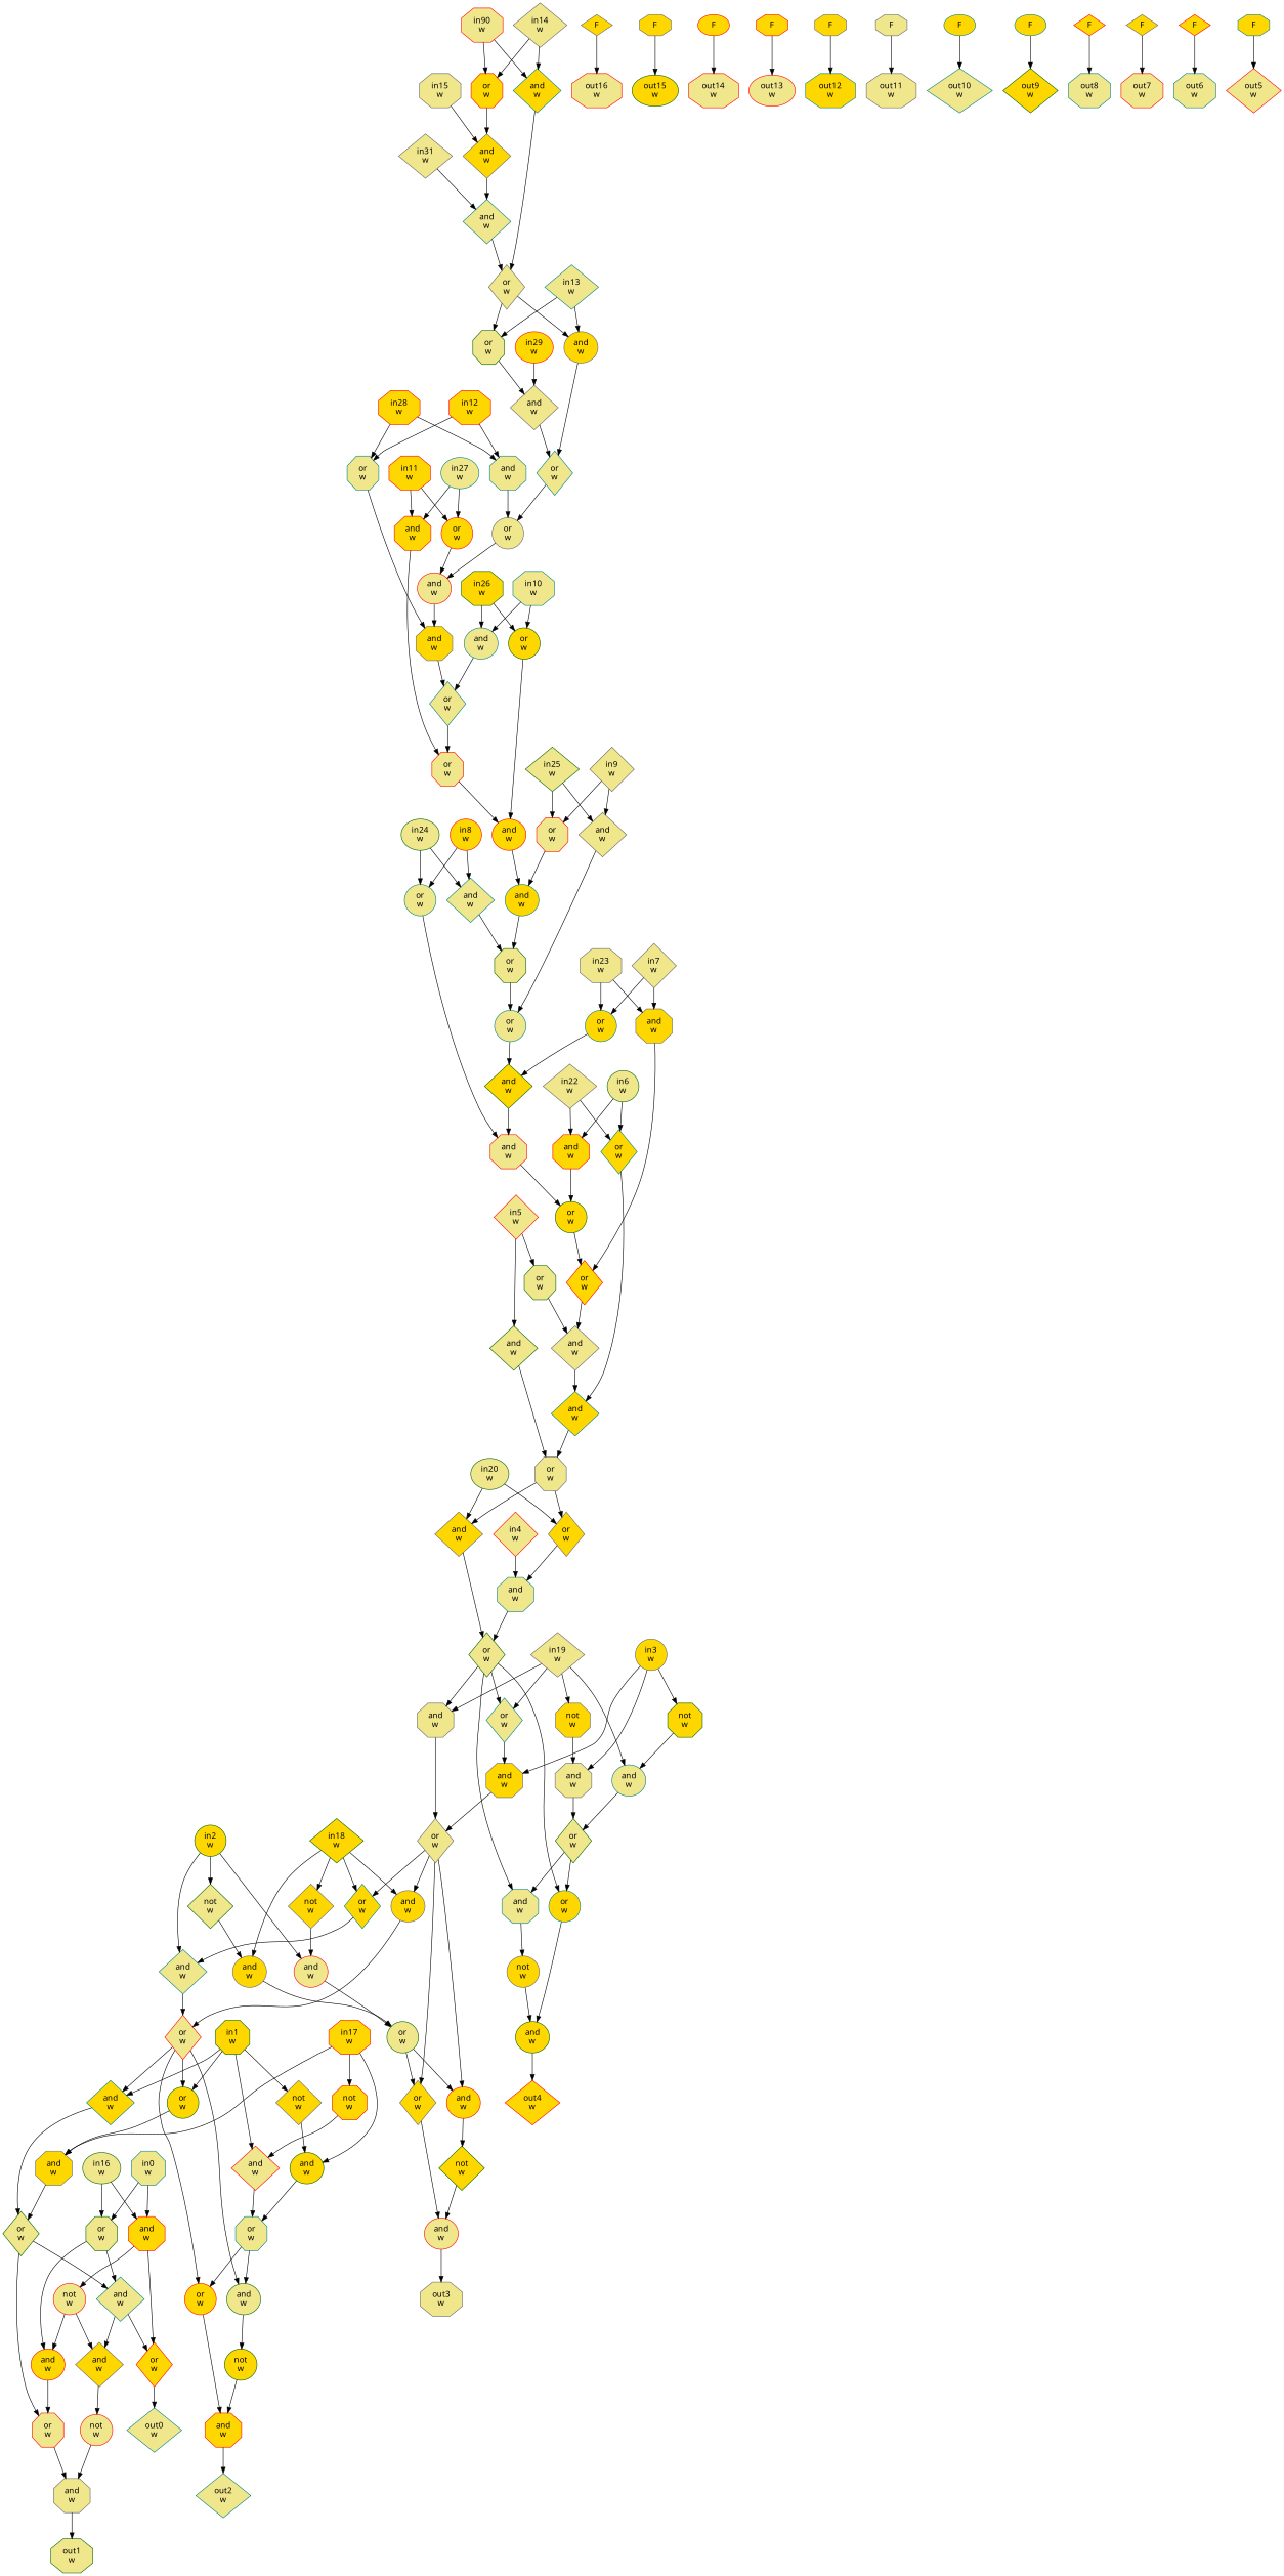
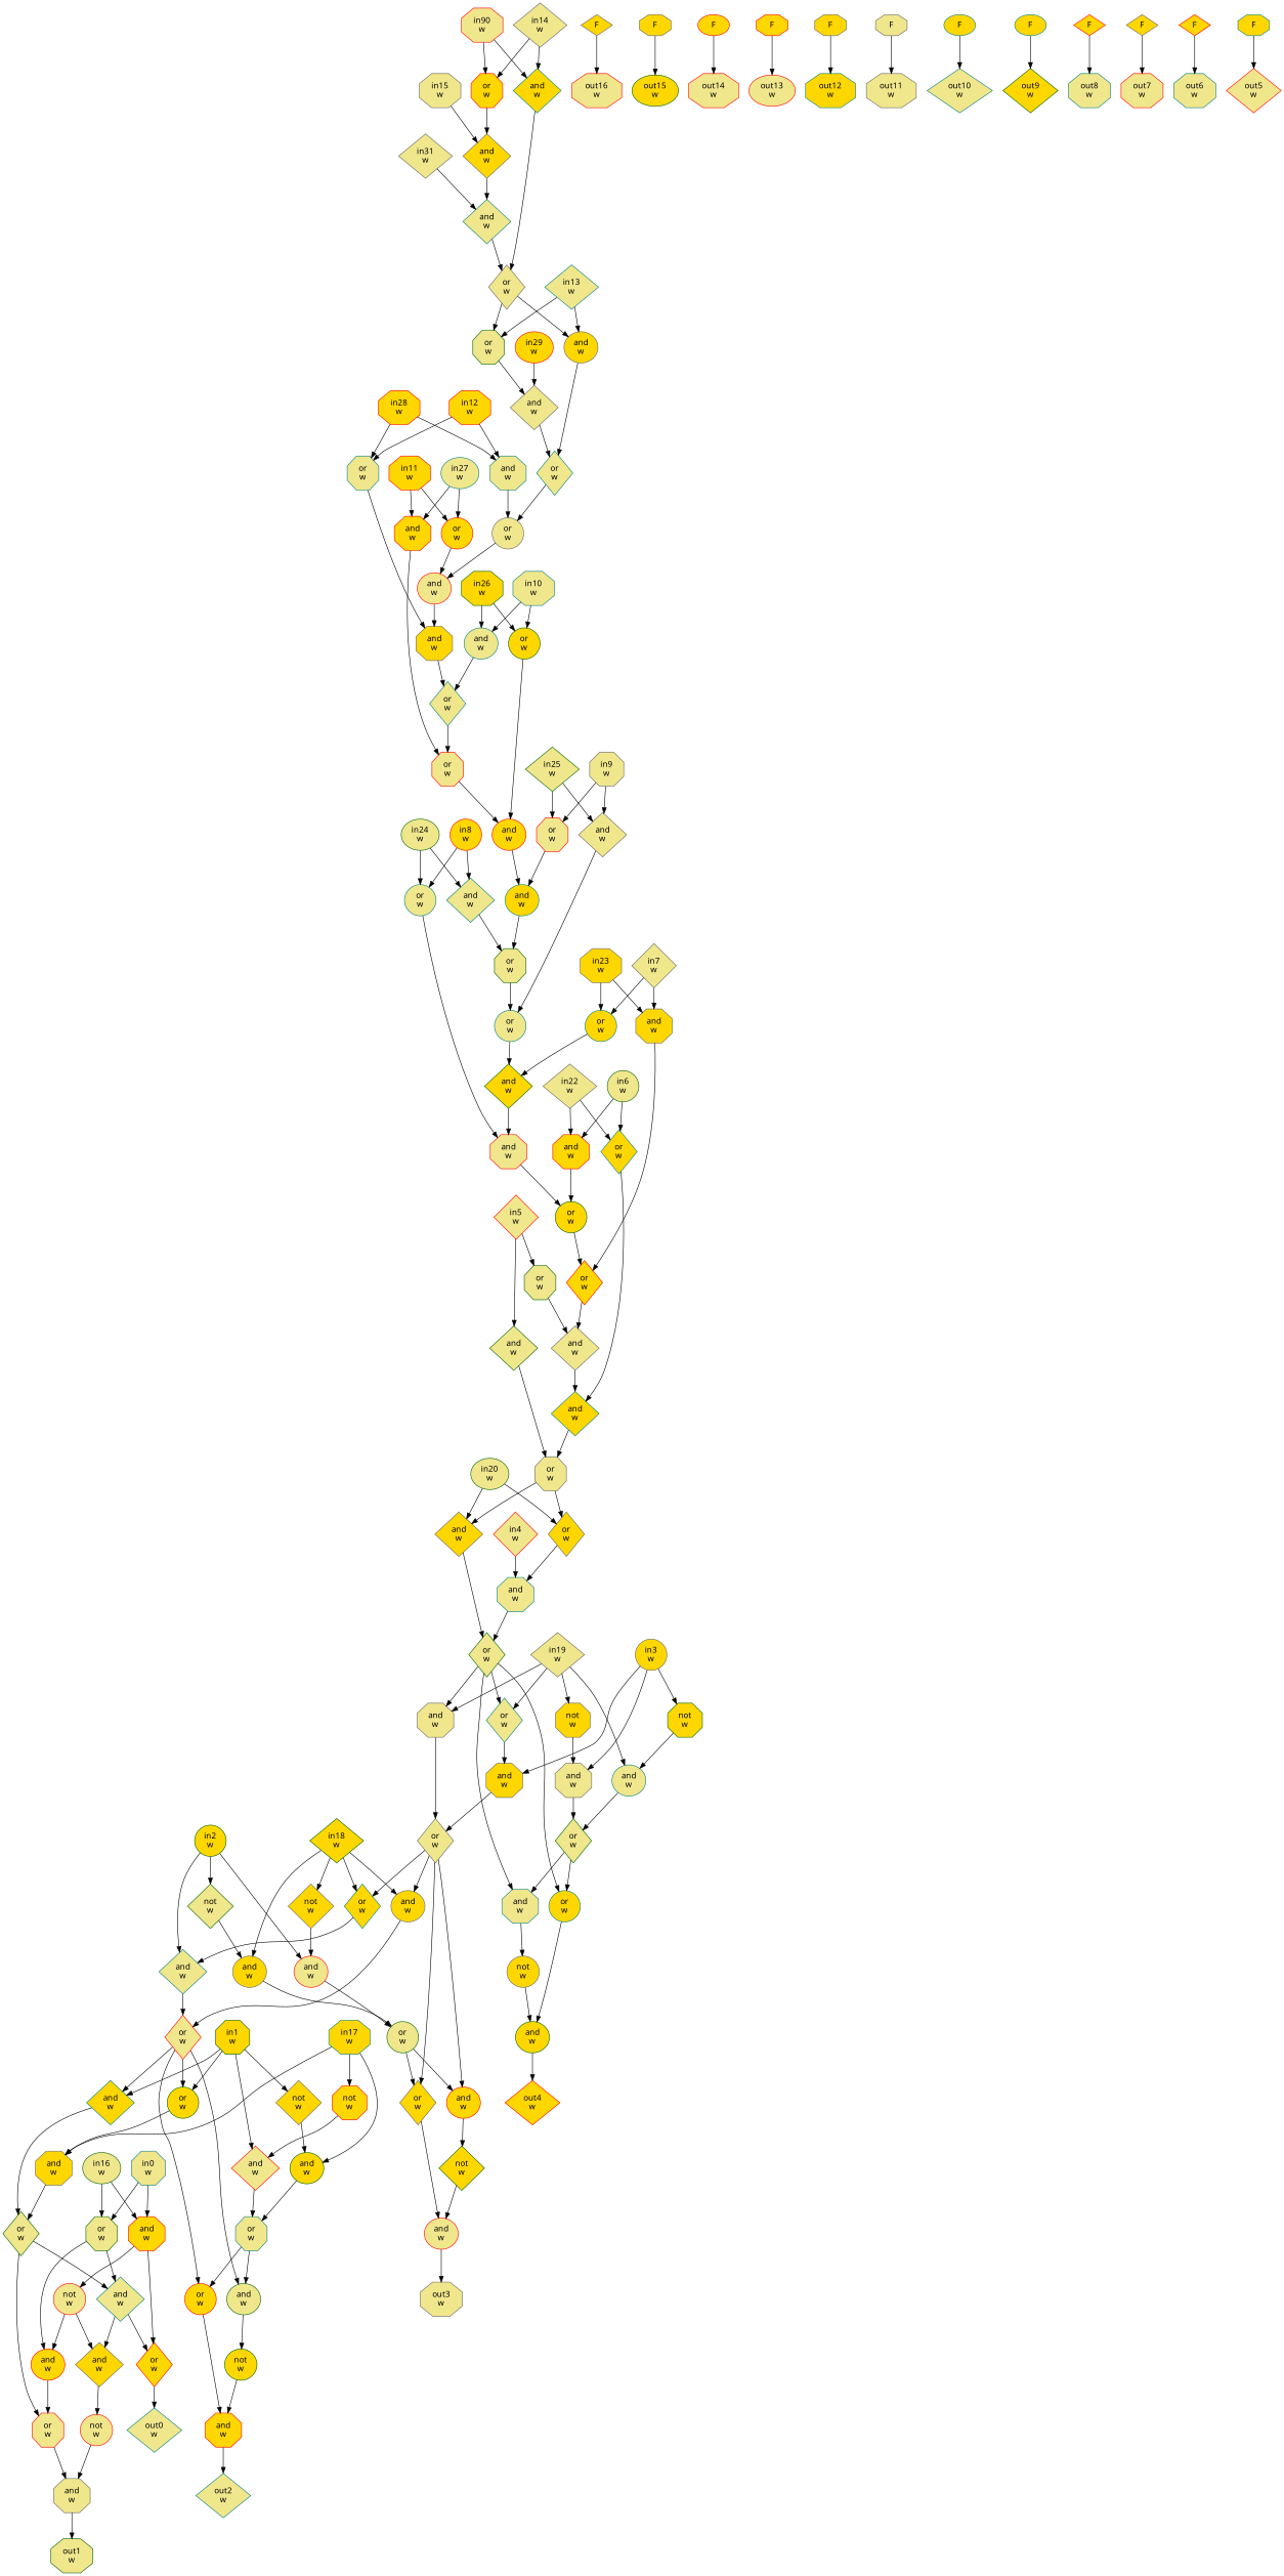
  digraph {
    node [color=red fillcolor=khaki fontname=geneva shape=diamond style=filled]
    edge [fontcolor=forestgreen fontname=Geneva]
    n1 [color=teal label="in0\nw" shape=octagon]
    n2 [fillcolor=gold label="and\nw" shape=octagon]
    n3 [color=darkgreen label="or\nw" shape=octagon]
    n4 [label="not\nw" shape=ellipse]
    n5 [fillcolor=gold label="or\nw"]
    n6 [color=teal label="and\nw"]
    n7 [fillcolor=gold label="and\nw" shape=ellipse]
    n8 [color=darkgreen fillcolor=gold label="in1\nw" shape=octagon]
    n9 [label="and\nw"]
    n10 [color=darkgreen fillcolor=gold label="or\nw" shape=ellipse]
    n11 [color=teal fillcolor=gold label="and\nw"]
    n12 [color=gray40 fillcolor=gold label="not\nw"]
    n13 [color=teal label="or\nw" shape=octagon]
    n14 [color=gray40 fillcolor=gold label="and\nw" shape=octagon]
    n15 [color=darkgreen label="or\nw"]
    n16 [color=darkgreen fillcolor=gold label="and\nw" shape=ellipse]
    n17 [color=darkgreen fillcolor=gold label="in2\nw" shape=ellipse]
    n18 [label="and\nw" shape=ellipse]
    n19 [color=teal label="and\nw"]
    n20 [color=darkgreen label="not\nw"]
    n21 [color=darkgreen label="or\nw" shape=ellipse]
    n22 [label="or\nw"]
    n23 [color=gray40 fillcolor=gold label="and\nw" shape=ellipse]
    n24 [color=gray40 fillcolor=gold label="in3\nw" shape=ellipse]
    n25 [color=gray40 label="and\nw" shape=octagon]
    n26 [color=gray40 fillcolor=gold label="and\nw" shape=octagon]
    n27 [color=darkgreen fillcolor=gold label="not\nw" shape=octagon]
    n28 [color=darkgreen label="or\nw"]
    n29 [color=gray40 label="or\nw"]
    n30 [color=teal label="and\nw" shape=ellipse]
    n31 [label="in4\nw"]
    n32 [color=teal label="and\nw" shape=octagon]
    n33 [color=darkgreen label="or\nw"]
    n34 [label="in5\nw"]
    n35 [color=darkgreen label="or\nw" shape=octagon]
    n36 [color=darkgreen label="and\nw"]
    n37 [color=gray40 label="and\nw"]
    n38 [color=gray40 label="or\nw" shape=octagon]
    n39 [color=darkgreen label="in6\nw" shape=ellipse]
    n40 [fillcolor=gold label="and\nw" shape=octagon]
    n41 [color=teal fillcolor=gold label="or\nw"]
    n42 [color=darkgreen fillcolor=gold label="or\nw" shape=ellipse]
    n43 [color=teal fillcolor=gold label="and\nw"]
    n44 [color=gray40 label="in7\nw"]
    n45 [color=gray40 fillcolor=gold label="and\nw" shape=octagon]
    n46 [color=teal fillcolor=gold label="or\nw" shape=ellipse]
    n47 [fillcolor=gold label="or\nw"]
    n48 [color=darkgreen fillcolor=gold label="and\nw"]
    n49 [fillcolor=gold label="in8\nw" shape=ellipse]
    n50 [color=teal label="and\nw"]
    n51 [color=teal label="or\nw" shape=ellipse]
    n52 [color=darkgreen label="or\nw" shape=octagon]
    n53 [label="and\nw" shape=octagon]
-   n54 [color=gray40 label="in9\nw"]
+   n54 [color=gray40 label="in9\nw" shape=octagon]
    n55 [color=gray40 label="and\nw"]
    n56 [label="or\nw" shape=octagon]
    n57 [color=teal label="or\nw" shape=ellipse]
    n58 [color=teal fillcolor=gold label="and\nw" shape=ellipse]
    n59 [color=teal label="in10\nw" shape=octagon]
    n60 [color=teal label="and\nw" shape=ellipse]
    n61 [color=darkgreen fillcolor=gold label="or\nw" shape=ellipse]
    n62 [color=teal label="or\nw"]
    n63 [fillcolor=gold label="and\nw" shape=ellipse]
    n64 [fillcolor=gold label="in11\nw" shape=octagon]
    n65 [fillcolor=gold label="and\nw" shape=octagon]
    n66 [fillcolor=gold label="or\nw" shape=ellipse]
    n67 [label="or\nw" shape=octagon]
    n68 [label="and\nw" shape=ellipse]
    n69 [fillcolor=gold label="in12\nw" shape=octagon]
    n70 [color=teal label="and\nw" shape=octagon]
    n71 [color=teal label="or\nw" shape=octagon]
    n72 [color=gray40 label="or\nw" shape=ellipse]
    n73 [color=gray40 fillcolor=gold label="and\nw" shape=octagon]
    n74 [color=teal label="in13\nw"]
    n75 [color=darkgreen label="or\nw" shape=octagon]
    n76 [color=gray40 fillcolor=gold label="and\nw" shape=ellipse]
    n77 [color=gray40 label="and\nw"]
    n78 [color=teal label="or\nw"]
    n79 [color=gray40 label="in14\nw"]
    n80 [fillcolor=gold label="or\nw" shape=octagon]
    n81 [color=teal fillcolor=gold label="and\nw"]
    n82 [color=gray40 fillcolor=gold label="and\nw"]
    n83 [color=gray40 label="or\nw"]
    n84 [color=gray40 label="in15\nw" shape=octagon]
    n85 [color=teal label="and\nw"]
    n86 [color=darkgreen label="in16\nw" shape=ellipse]
-   n87 [fillcolor=gold label="in17\nw" shape=octagon]
+   n87 [color=teal fillcolor=gold label="in17\nw" shape=octagon]
    n88 [fillcolor=gold label="not\nw" shape=octagon]
    n89 [color=darkgreen fillcolor=gold label="in18\nw"]
    n90 [color=gray40 fillcolor=gold label="not\nw"]
    n91 [color=teal fillcolor=gold label="or\nw"]
    n92 [color=gray40 fillcolor=gold label="and\nw" shape=ellipse]
    n93 [color=gray40 label="in19\nw"]
    n94 [color=gray40 fillcolor=gold label="not\nw" shape=octagon]
    n95 [color=teal label="or\nw"]
    n96 [color=gray40 label="and\nw" shape=octagon]
    n97 [color=darkgreen label="in20\nw" shape=ellipse]
    n98 [color=gray40 fillcolor=gold label="or\nw"]
    n99 [color=gray40 fillcolor=gold label="and\nw"]
    n100 [color=gray40 label="in22\nw"]
-   n101 [color=gray40 label="in23\nw" shape=octagon]
+   n101 [color=gray40 fillcolor=gold label="in23\nw" shape=octagon]
    n102 [color=darkgreen label="in24\nw" shape=ellipse]
    n103 [color=darkgreen label="in25\nw"]
    n104 [color=darkgreen fillcolor=gold label="in26\nw" shape=octagon]
    n105 [color=teal label="in27\nw" shape=ellipse]
    n106 [fillcolor=gold label="in28\nw" shape=octagon]
    n107 [fillcolor=gold label="in29\nw" shape=ellipse]
    n108 [label="in90\nw" shape=octagon]
    n109 [color=gray40 label="in31\nw"]
    n110 [color=gray40 fillcolor=gold label=F]
    n111 [label="out16\nw" shape=octagon]
    n112 [color=gray40 fillcolor=gold label=F shape=octagon]
    n113 [color=darkgreen fillcolor=gold label="out15\nw" shape=ellipse]
    n114 [fillcolor=gold label=F shape=ellipse]
    n115 [label="out14\nw" shape=octagon]
    n116 [fillcolor=gold label=F shape=octagon]
    n117 [label="out13\nw" shape=ellipse]
    n118 [color=gray40 fillcolor=gold label=F shape=octagon]
    n119 [color=teal fillcolor=gold label="out12\nw" shape=octagon]
    n120 [color=gray40 label=F shape=octagon]
    n121 [color=gray40 label="out11\nw" shape=octagon]
    n122 [color=teal fillcolor=gold label=F shape=ellipse]
    n123 [color=teal label="out10\nw"]
    n124 [color=teal fillcolor=gold label=F shape=ellipse]
    n125 [color=darkgreen fillcolor=gold label="out9\nw"]
    n126 [fillcolor=gold label=F]
    n127 [color=teal label="out8\nw" shape=octagon]
    n128 [color=gray40 fillcolor=gold label=F]
    n129 [label="out7\nw" shape=octagon]
    n130 [fillcolor=gold label=F]
    n131 [color=teal label="out6\nw" shape=octagon]
    n132 [color=teal fillcolor=gold label=F shape=octagon]
    n133 [label="out5\nw"]
    n134 [color=teal label="and\nw" shape=octagon]
    n135 [color=teal fillcolor=gold label="or\nw" shape=ellipse]
    n136 [color=gray40 fillcolor=gold label="not\nw" shape=ellipse]
    n137 [color=darkgreen fillcolor=gold label="and\nw" shape=ellipse]
    n138 [fillcolor=gold label="and\nw" shape=ellipse]
    n139 [color=gray40 fillcolor=gold label="or\nw"]
    n140 [color=darkgreen fillcolor=gold label="not\nw"]
    n141 [label="and\nw" shape=ellipse]
    n142 [color=darkgreen label="and\nw" shape=ellipse]
    n143 [fillcolor=gold label="or\nw" shape=ellipse]
    n144 [fillcolor=gold label="out4\nw"]
    n145 [color=darkgreen fillcolor=gold label="not\nw" shape=ellipse]
    n146 [fillcolor=gold label="and\nw" shape=octagon]
    n147 [color=gray40 label="out3\nw" shape=octagon]
    n148 [label="or\nw" shape=octagon]
    n149 [color=gray40 label="and\nw" shape=octagon]
    n150 [color=gray40 fillcolor=gold label="and\nw"]
    n151 [color=teal label="out2\nw"]
    n152 [color=teal label="out0\nw"]
    n153 [label="not\nw" shape=ellipse]
    n154 [color=darkgreen label="out1\nw" shape=octagon]
    n1 -> n2
    n1 -> n3
    n2 -> n4
    n2 -> n5
    n3 -> n6
    n3 -> n7
    n4 -> n7
    n4 -> n150
    n5 -> n152
    n6 -> n5
    n6 -> n150
    n7 -> n148
    n8 -> n9
    n8 -> n10
    n8 -> n11
    n8 -> n12
    n9 -> n13
    n10 -> n14
    n11 -> n15
    n12 -> n16
    n13 -> n142
    n13 -> n143
    n14 -> n15
    n15 -> n6
    n15 -> n148
    n16 -> n13
    n17 -> n18
    n17 -> n19
    n17 -> n20
    n18 -> n21
    n19 -> n22
    n20 -> n23
    n21 -> n138
    n21 -> n139
    n22 -> n10
    n22 -> n11
    n22 -> n142
    n22 -> n143
    n23 -> n21
    n24 -> n25
    n24 -> n26
    n24 -> n27
    n25 -> n28
    n26 -> n29
    n27 -> n30
    n28 -> n134
    n28 -> n135
    n29 -> n91
    n29 -> n92
    n29 -> n138
    n29 -> n139
    n30 -> n28
    n31 -> n32
    n32 -> n33
    n33 -> n95
    n33 -> n96
    n33 -> n134
    n33 -> n135
    n34 -> n35
    n34 -> n36
    n35 -> n37
    n36 -> n38
    n37 -> n43
    n38 -> n98
    n38 -> n99
    n39 -> n40
    n39 -> n41
    n40 -> n42
    n41 -> n43
    n42 -> n47
    n43 -> n38
    n44 -> n45
    n44 -> n46
    n45 -> n47
    n46 -> n48
    n47 -> n37
    n48 -> n53
    n49 -> n50
    n49 -> n51
    n50 -> n52
    n51 -> n53
    n52 -> n57
    n53 -> n42
    n54 -> n55
    n54 -> n56
    n55 -> n57
    n56 -> n58
    n57 -> n48
    n58 -> n52
    n59 -> n60
    n59 -> n61
    n60 -> n62
    n61 -> n63
    n62 -> n67
    n63 -> n58
    n64 -> n65
    n64 -> n66
    n65 -> n67
    n66 -> n68
    n67 -> n63
    n68 -> n73
    n69 -> n70
    n69 -> n71
    n70 -> n72
    n71 -> n73
    n72 -> n68
    n73 -> n62
    n74 -> n75
    n74 -> n76
    n75 -> n77
    n76 -> n78
    n77 -> n78
    n78 -> n72
    n79 -> n80
    n79 -> n81
    n80 -> n82
    n81 -> n83
    n82 -> n85
    n83 -> n75
    n83 -> n76
    n84 -> n82
    n85 -> n83
    n86 -> n2
    n86 -> n3
    n87 -> n14
    n87 -> n16
    n87 -> n88
    n88 -> n9
    n89 -> n23
    n89 -> n90
    n89 -> n91
    n89 -> n92
    n90 -> n18
    n91 -> n19
    n92 -> n22
    n93 -> n30
    n93 -> n94
    n93 -> n95
    n93 -> n96
    n94 -> n25
    n95 -> n26
    n96 -> n29
    n97 -> n98
    n97 -> n99
    n98 -> n32
    n99 -> n33
    n100 -> n40
    n100 -> n41
    n101 -> n45
    n101 -> n46
    n102 -> n50
    n102 -> n51
    n103 -> n55
    n103 -> n56
    n104 -> n60
    n104 -> n61
    n105 -> n65
    n105 -> n66
    n106 -> n70
    n106 -> n71
    n107 -> n77
    n108 -> n80
    n108 -> n81
    n109 -> n85
    n110 -> n111
    n112 -> n113
    n114 -> n115
    n116 -> n117
    n118 -> n119
    n120 -> n121
    n122 -> n123
    n124 -> n125
    n126 -> n127
    n128 -> n129
    n130 -> n131
    n132 -> n133
    n134 -> n136
    n135 -> n137
    n136 -> n137
    n137 -> n144
    n138 -> n140
    n139 -> n141
    n140 -> n141
    n141 -> n147
    n142 -> n145
    n143 -> n146
    n145 -> n146
    n146 -> n151
    n148 -> n149
    n149 -> n154
    n150 -> n153
    n153 -> n149
  }
